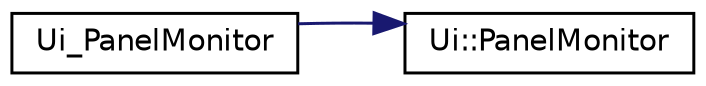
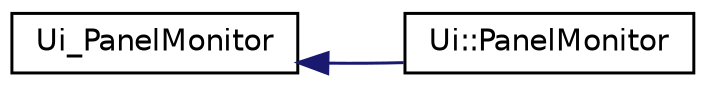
  digraph {
    rankdir=LR
    node [color=black fillcolor=white fontname=Helvetica fontsize=10 shape=record style=filled]
    n1 [height=0.2 label=Ui_PanelMonitor width=0.4]
    n2 [height=0.2 label="Ui::PanelMonitor" width=0.4]
-   n2 -> n1 [color=midnightblue dir=back fontname=Helvetica fontsize=10 labelfontname=Helvetica labelfontsize=10 style=solid]
+   n1 -> n2 [color=midnightblue dir=back fontname=Helvetica fontsize=10 labelfontname=Helvetica labelfontsize=10 style=solid]
  }
